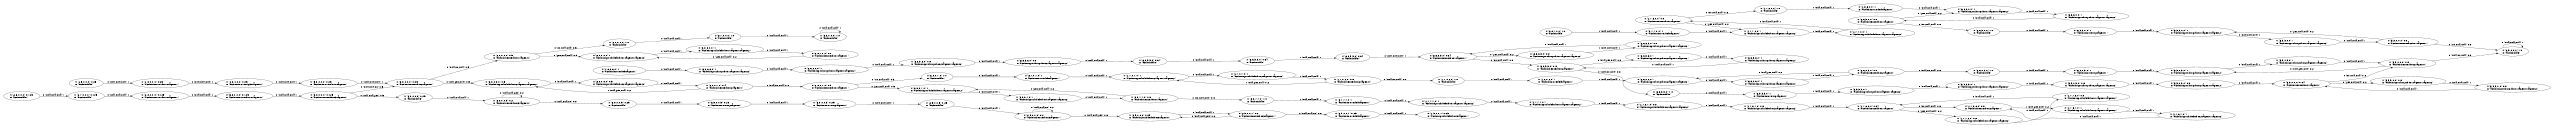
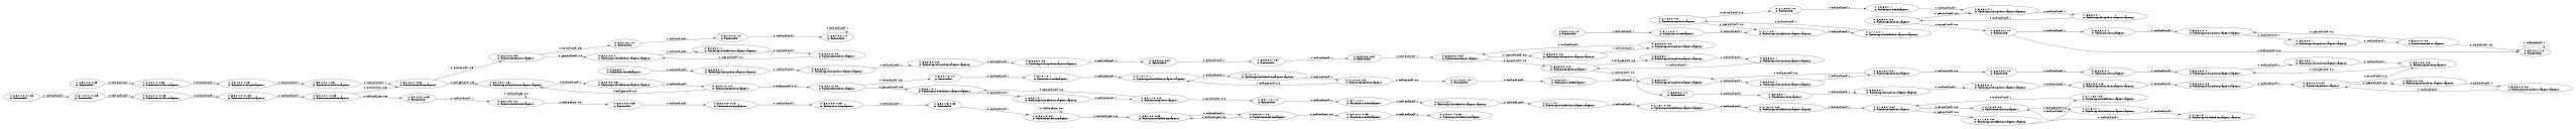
  digraph {
    rankdir=LR
    n1 [label="Y (2,6,0,0,0) 0.125\lA (action_idle)\l"]
    n2 [label="Y (2,7,0,0,0) 0.125\lA (action_idle)\l"]
    n3 [label="Y (2,8,0,0,0) 0.125\lA (action_move_down_agent1)\l"]
    n4 [label="Y (7,7,7,0,0) 1\lA (action_cpush_left_box1_agent1_agent2)\l"]
    n5 [label="Y (7,7,7,0,0) 1\lA (action_cpush_left_box1_agent1_agent2)\l"]
    n6 [label="Y (7,7,6,0,0) 0.8\lA (action_sense_box1_agent1)\l"]
    n7 [label="Y (7,7,6,0,0) 1.0\lA (action_idle)\l"]
    n8 [label="Y (7,6,6,0,0) 1\lA (action_move_left_agent1)\l"]
    n9 [label="Y (6,6,6,0,0) 1\lA (action_cpush_up_box1_agent1_agent2)\l"]
    n10 [label="Y (8,6,0,0,0) 1.0\lA (action_idle)\l"]
    n11 [label="Y (6,6,6,0,0) 1\lA (action_cpush_up_box1_agent1_agent2)\l"]
    n12 [label="Y (6,6,3,0,0) 0.8\lA (action_sense_box1_agent1)\l"]
    n13 [label="Y (6,6,3,0,0) 1.0\lA (action_idle)\l"]
    n14 [label="Y (6,3,3,0,0) 1\lA (action_move_up_agent1)\l"]
    n15 [label="Y (3,3,3,0,0) 1\lA (action_cpush_up_box1_agent1_agent2)\l"]
    n16 [label="Y (3,3,3,0,0) 1\lA (action_cpush_up_box1_agent1_agent2)\l"]
    n17 [label="Y (8,7,0,0,0) 1.0\lA (action_idle)\l"]
    n18 [label="Y (8,7,0,7,0) 1\lA (action_move_left_agent1)\l"]
    n19 [label="Y (7,7,0,7,0) 1\lA (action_cpush_left_box2_agent1_agent2)\l"]
    n20 [label="Y (7,7,0,7,0) 1\lA (action_cpush_left_box2_agent1_agent2)\l"]
    n21 [label="Y (7,7,0,6,0) 0.8\lA (action_sense_box2_agent1)\l"]
    n22 [label="Y (7,7,0,6,0) 1.0\lA (action_idle)\l"]
    n23 [label="Y (7,6,0,6,0) 1\lA (action_move_left_agent1)\l"]
    n24 [label="Y (8,7,7,0,0) 1\lA (action_move_left_agent1)\l"]
    n25 [label="Y (6,6,0,6,0) 1\lA (action_cpush_up_box2_agent1_agent2)\l"]
    n26 [label="Y (8,8,7,0,0) 1.0\lA (action_idle)\l"]
    n27 [label="Y (6,6,0,6,0) 1\lA (action_cpush_up_box2_agent1_agent2)\l"]
    n28 [label="Y (6,6,0,3,0) 0.8\lA (action_sense_box2_agent1)\l"]
    n29 [label="Y (6,6,0,3,0) 1.0\lA (action_idle)\l"]
    n30 [label="Y (6,3,0,3,0) 1\lA (action_move_up_agent1)\l"]
    n31 [label="Y (3,3,0,3,0) 1\lA (action_cpush_up_box2_agent1_agent2)\l"]
    n32 [label="Y (8,8,8,0,0) 1\lA (action_cpush_left_box1_agent1_agent2)\l"]
    n33 [label="Y (8,8,8,0,0) 1\lA (action_cpush_left_box1_agent1_agent2)\l"]
    n34 [label="Y (8,8,7,0,0) 0.8\lA (action_sense_box1_agent1)\l"]
    n35 [label="Y (8,8,0,0,0) 1.0\lA (action_idle)\l"]
    n36 [label="Y (6,6,3,3,0) 0.64\lA (action_sense_box1_agent1)\l"]
    n37 [label="Y (6,6,3,3,0) 0.8\lA (action_sense_box2_agent1)\l"]
    n38 [label="Y (6,6,6,3,0) 0.8\lA (action_cpush_up_box1_agent1_agent2)\l"]
    n39 [label="Y (6,6,3,3,0) 1.0\lA (action_idle)\l"]
    n40 [label="Y (6,6,3,6,0) 1\lA (action_cpush_up_box2_agent1_agent2)\l"]
    n41 [label="Y (6,6,6,3,0) 0.8\lA (action_cpush_up_box1_agent1_agent2)\l"]
    n42 [label="Y (6,3,3,3,0) 1\lA (action_move_up_agent1)\l"]
    n43 [label="Y (6,6,3,6,0) 1\lA (action_cpush_up_box2_agent1_agent2)\l"]
    n44 [label="Y (3,3,0,3,0) 1\lA (action_cpush_up_box2_agent1_agent2)\l"]
    n45 [label="Y (3,3,3,3,0) 1\lA (action_cpush_up_box1_agent1_agent2)\l"]
    n46 [label="Y (3,3,3,3,0) 1\lA (action_cpush_up_box1_agent1_agent2)\l"]
    n47 [label="Y (3,3,0,3,0) 0.8\lA (action_cpush_up_box2_agent1_agent2)\l"]
    n48 [label="Y (3,3,0,3,0) 0.8\lA (action_cpush_up_box2_agent1_agent2)\l"]
    n49 [label="Y (3,3,0,0,0) 0.64\lA (action_sense_box1_agent1)\l"]
    n50 [label="Y (3,3,3,0,0) 0.8\lA (action_cpush_up_box1_agent1_agent2)\l"]
    n51 [label="Y (3,3,3,0,0) 0.8\lA (action_cpush_up_box1_agent1_agent2)\l"]
    n52 [label="Y (3,3,0,0,0) 0.8\lA (action_sense_box2_agent1)\l"]
    n53 [label="Y (0,3,0,0,0) 1.0\lA (action_idle)\l"]
-   n54 [label="Y (3,3,0,0,0) 0.8\lA (action_sense_action1_agent1)\l"]
+   n54 [label="Y (3,3,0,0,0) 0.8\lA (action_sense_box1_agent1)\l"]
    n55 [label="Y (2,5,0,0,2) 0.2\lA (action_sense_box3_agent1)\l"]
    n56 [label="Y (2,5,0,0,2) 0.25\lA (action_push_left_box3_agent1)\l"]
    n57 [label="Y (2,5,0,0,1) 0.2\lA (action_sense_box3_agent1)\l"]
    n58 [label="Y (2,5,0,0,1) 0.25\lA (action_move_left_agent1)\l"]
    n59 [label="Y (1,5,0,0,1) 0.25\lA (action_push_left_box3_agent1)\l"]
    n60 [label="Y (6,6,3,6,0) 0.8\lA (action_cpush_up_box2_agent1_agent2)\l"]
    n61 [label="Y (6,6,3,6,0) 0.8\lA (action_cpush_up_box2_agent1_agent2)\l"]
    n62 [label="Y (6,6,3,3,0) 0.64\lA (action_idle)\l"]
    n63 [label="Y (8,8,7,7,0) 0.8\lA (action_sense_box1_agent1)\l"]
    n64 [label="Y (8,8,7,7,0) 1.0\lA (action_idle)\l"]
    n65 [label="Y (8,8,8,7,0) 1\lA (action_cpush_left_box1_agent1_agent2)\l"]
    n66 [label="Y (8,7,7,7,0) 1\lA (action_move_left_agent1)\l"]
    n67 [label="Y (8,8,8,7,0) 1\lA (action_cpush_left_box1_agent1_agent2)\l"]
    n68 [label="Y (7,7,7,7,0) 1\lA (action_cpush_left_box1_agent1_agent2)\l"]
    n69 [label="Y (7,7,7,7,0) 1\lA (action_cpush_left_box1_agent1_agent2)\l"]
    n70 [label="Y (7,7,6,7,0) 0.8\lA (action_cpush_left_box2_agent1_agent2)\l"]
    n71 [label="Y (7,7,7,6,0) 0.8\lA (action_cpush_left_box1_agent1_agent2)\l"]
    n72 [label="Y (7,7,7,6,0) 0.8\lA (action_cpush_left_box1_agent1_agent2)\l"]
    n73 [label="Y (7,7,6,6,0) 0.64\lA (action_sense_box1_agent1)\l"]
    n74 [label="Y (7,7,6,7,0) 0.8\lA (action_cpush_left_box2_agent1_agent2)\l"]
    n75 [label="Y (7,7,6,7,0) 1\lA (action_cpush_left_box2_agent1_agent2)\l"]
    n76 [label="Y (7,7,6,7,0) 1\lA (action_cpush_left_box2_agent1_agent2)\l"]
    n77 [label="Y (7,7,6,6,0) 0.8\lA (action_sense_box2_agent1)\l"]
    n78 [label="Y (7,6,6,6,0) 1\lA (action_move_left_agent1)\l"]
    n79 [label="Y (6,6,6,6,0) 1\lA (action_cpush_up_box1_agent1_agent2)\l"]
    n80 [label="Y (6,6,6,6,0) 1\lA (action_cpush_up_box1_agent1_agent2)\l"]
    n81 [label="Y (8,8,0,7,0) 0.5\lA (action_sense_box1_agent1)\l"]
    n82 [label="Y (8,8,0,7,0) 1.0\lA (action_idle)\l"]
    n83 [label="Y (1,5,0,0,0) 0.25\lA (action_idle)\l"]
    n84 [label="Y (1,8,0,0,0) 0.25\lA (action_move_down_agent1)\l"]
    n85 [label="Y (4,8,0,0,0) 0.25\lA (action_move_right_agent1)\l"]
    n86 [label="Y (5,8,0,0,0) 0.25\lA (action_move_down_agent1)\l"]
    n87 [label="Y (8,8,0,0,0) 0.25\lA (action_sense_box2_agent1)\l"]
    n88 [label="Y (8,8,0,8,0) 0.5\lA (action_cpush_left_box2_agent1_agent2)\l"]
    n89 [label="Y (8,8,0,0,0) 0.5\lA (action_sense_box1_agent1)\l"]
    n90 [label="Y (8,8,0,8,0) 0.5\lA (action_cpush_left_box2_agent1_agent2)\l"]
    n91 [label="Y (8,8,0,7,0) 0.4\lA (action_sense_box2_agent1)\l"]
    n92 [label="Y (5,8,0,0,0) 0.125\lA (action_move_down_agent1)\l"]
    n93 [label="Y (8,8,0,0,0) 0.125\lA (action_sense_box3_agent1)\l"]
    n94 [label="Y (8,5,0,0,5) 0.25\lA (action_move_up_agent1)\l"]
    n95 [label="Y (5,5,0,0,5) 0.25\lA (action_move_up_agent1)\l"]
    n96 [label="Y (2,5,0,0,5) 0.25\lA (action_idle)\l"]
    n97 [label="Y (8,8,0,0,8) 0.25\lA (action_idle)\l"]
    n98 [label="Y (8,8,0,0,5) 0.2\lA (action_sense_box3_agent1)\l"]
    n99 [label="Y (8,8,0,0,5) 0.25\lA (action_idle)\l"]
    n100 [label="Y (6,6,3,3,0) 0.64\lA (action_idle)\l"]
    n101 [label="Y (6,6,3,3,0) 0.64\lA (action_idle)\l"]
    n1 -> n2 [label="o (null,null,null) 1\l"]
    n2 -> n3 [label="o (null,null,null) 1\l"]
    n3 -> n92 [label="o (null,null,null) 1\l"]
    n4 -> n5 [label="o (null,null,null) 1\l"]
    n5 -> n6 [label="o (null,null,null) 1\l"]
    n6 -> n4 [label="o (yes,null,null) 0.2\l"]
    n6 -> n7 [label="o (no,null,null) 0.8\l"]
    n7 -> n8 [label="o (null,null,null) 1\l"]
    n8 -> n9 [label="o (null,null,null) 1\l"]
    n9 -> n11 [label="o (null,null,null) 1\l"]
    n10 -> n10 [label="o (null,null,null) 1\l"]
    n11 -> n12 [label="o (null,null,null) 1\l"]
    n12 -> n9 [label="o (yes,null,null) 0.2\l"]
    n12 -> n13 [label="o (no,null,null) 0.8\l"]
    n13 -> n14 [label="o (null,null,null) 1\l"]
    n14 -> n15 [label="o (null,null,null) 1\l"]
    n15 -> n16 [label="o (null,null,null) 1\l"]
    n16 -> n54 [label="o (null,null,null) 1\l"]
    n17 -> n10 [label="o (null,null,null) 1\l"]
    n18 -> n19 [label="o (null,null,null) 1\l"]
    n19 -> n20 [label="o (null,null,null) 1\l"]
    n20 -> n21 [label="o (null,null,null) 1\l"]
    n21 -> n19 [label="o (null,yes,null) 0.2\l"]
    n21 -> n22 [label="o (null,no,null) 0.8\l"]
    n22 -> n23 [label="o (null,null,null) 1\l"]
    n23 -> n25 [label="o (null,null,null) 1\l"]
    n24 -> n4 [label="o (null,null,null) 1\l"]
    n25 -> n27 [label="o (null,null,null) 1\l"]
    n26 -> n24 [label="o (null,null,null) 1\l"]
    n27 -> n28 [label="o (null,null,null) 1\l"]
    n28 -> n25 [label="o (null,yes,null) 0.2\l"]
    n28 -> n29 [label="o (null,no,null) 0.8\l"]
    n29 -> n30 [label="o (null,null,null) 1\l"]
    n30 -> n31 [label="o (null,null,null) 1\l"]
    n31 -> n44 [label="o (null,null,null) 1\l"]
    n32 -> n33 [label="o (null,null,null) 1\l"]
    n33 -> n34 [label="o (null,null,null) 1\l"]
    n34 -> n32 [label="o (yes,null,null) 0.2\l"]
    n35 -> n17 [label="o (null,null,null) 1\l"]
    n36 -> n37 [label="o (no,null,null) 0.8\l"]
    n36 -> n38 [label="o (yes,null,null) 0.2\l"]
    n37 -> n39 [label="o (null,no,null) 0.8\l"]
    n37 -> n40 [label="o (null,yes,null) 0.2\l"]
    n38 -> n41 [label="o (null,null,null) 1\l"]
    n39 -> n42 [label="o (null,null,null) 1\l"]
    n40 -> n43 [label="o (null,null,null) 1\l"]
    n41 -> n36 [label="o (null,null,null) 1\l"]
    n42 -> n45 [label="o (null,null,null) 1\l"]
    n43 -> n37 [label="o (null,null,null) 1\l"]
    n44 -> n52 [label="o (null,null,null) 1\l"]
    n45 -> n46 [label="o (null,null,null) 1\l"]
    n46 -> n47 [label="o (null,null,null) 1\l"]
    n47 -> n48 [label="o (null,null,null) 1\l"]
    n48 -> n49 [label="o (null,null,null) 1\l"]
    n49 -> n50 [label="o (yes,null,null) 0.2\l"]
    n49 -> n52 [label="o (no,null,null) 0.8\l"]
    n50 -> n51 [label="o (null,null,null) 1\l"]
    n51 -> n49 [label="o (null,null,null) 1\l"]
    n52 -> n31 [label="o (null,yes,null) 0.2\l"]
-   n52 -> n53 [label="o (null,no,null) 0.8\l"]
+   n13 -> n53 [label="o (null,no,null) 0.8\l"]
    n53 -> n53 [label="o (null,null,null) 1\l"]
    n54 -> n15 [label="o (yes,null,null) 0.2\l"]
    n54 -> n53 [label="o (no,null,null) 0.8\l"]
    n55 -> n55 [label="o (null,null,no) 0.2\l"]
    n55 -> n56 [label="o (null,null,yes) 0.8\l"]
    n56 -> n57 [label="o (null,null,null) 1\l"]
    n57 -> n56 [label="o (null,null,yes) 0.2\l"]
    n57 -> n58 [label="o (null,null,no) 0.8\l"]
    n58 -> n59 [label="o (null,null,null) 1\l"]
    n60 -> n61 [label="o (null,null,null) 1\l"]
    n61 -> n62 [label="o (null,null,null) 1\l"]
    n62 -> n100 [label="o (null,null,null) 1\l"]
    n63 -> n64 [label="o (no,null,null) 0.8\l"]
    n63 -> n65 [label="o (yes,null,null) 0.2\l"]
    n64 -> n66 [label="o (null,null,null) 1\l"]
    n65 -> n67 [label="o (null,null,null) 1\l"]
    n66 -> n68 [label="o (null,null,null) 1\l"]
    n67 -> n63 [label="o (null,null,null) 1\l"]
    n68 -> n69 [label="o (null,null,null) 1\l"]
    n69 -> n70 [label="o (null,null,null) 1\l"]
    n70 -> n74 [label="o (null,null,null) 1\l"]
    n71 -> n72 [label="o (null,null,null) 1\l"]
    n72 -> n73 [label="o (null,null,null) 1\l"]
    n73 -> n71 [label="o (yes,null,null) 0.2\l"]
    n73 -> n77 [label="o (no,null,null) 0.8\l"]
    n74 -> n73 [label="o (null,null,null) 1\l"]
    n75 -> n76 [label="o (null,null,null) 1\l"]
    n76 -> n77 [label="o (null,null,null) 1\l"]
    n77 -> n75 [label="o (null,yes,null) 0.2\l"]
    n78 -> n79 [label="o (null,null,null) 1\l"]
    n79 -> n80 [label="o (null,null,null) 1\l"]
    n80 -> n60 [label="o (null,null,null) 1\l"]
    n81 -> n65 [label="o (yes,null,null) 0.5\l"]
    n81 -> n82 [label="o (no,null,null) 0.5\l"]
    n82 -> n18 [label="o (null,null,null) 1\l"]
    n83 -> n84 [label="o (null,null,null) 1\l"]
    n84 -> n85 [label="o (null,null,null) 1\l"]
    n85 -> n86 [label="o (null,null,null) 1\l"]
    n86 -> n87 [label="o (null,null,null) 1\l"]
    n87 -> n88 [label="o (null,yes,null) 0.5\l"]
    n87 -> n89 [label="o (null,no,null) 0.5\l"]
    n88 -> n90 [label="o (null,null,null) 1\l"]
    n89 -> n32 [label="o (yes,null,null) 0.5\l"]
    n89 -> n35 [label="o (no,null,null) 0.5\l"]
    n90 -> n91 [label="o (null,null,null) 1\l"]
    n91 -> n81 [label="o (null,no,null) 0.8\l"]
    n91 -> n88 [label="o (null,yes,null) 0.2\l"]
    n92 -> n93 [label="o (null,null,null) 1\l"]
    n93 -> n87 [label="o (null,null,no) 0.5\l"]
    n93 -> n97 [label="o (null,null,yes) 0.5\l"]
    n94 -> n95 [label="o (null,null,null) 1\l"]
    n95 -> n96 [label="o (null,null,null) 1\l"]
    n96 -> n55 [label="o (null,null,null) 1\l"]
    n97 -> n98 [label="o (null,null,null) 1\l"]
    n98 -> n98 [label="o (null,null,yes) 0.2\l"]
    n98 -> n99 [label="o (null,null,no) 0.8\l"]
    n99 -> n94 [label="o (null,null,null) 1\l"]
    n100 -> n101 [label="o (null,null,null) 1\l"]
    n101 -> n36 [label="o (null,null,null) 1\l"]
  }
